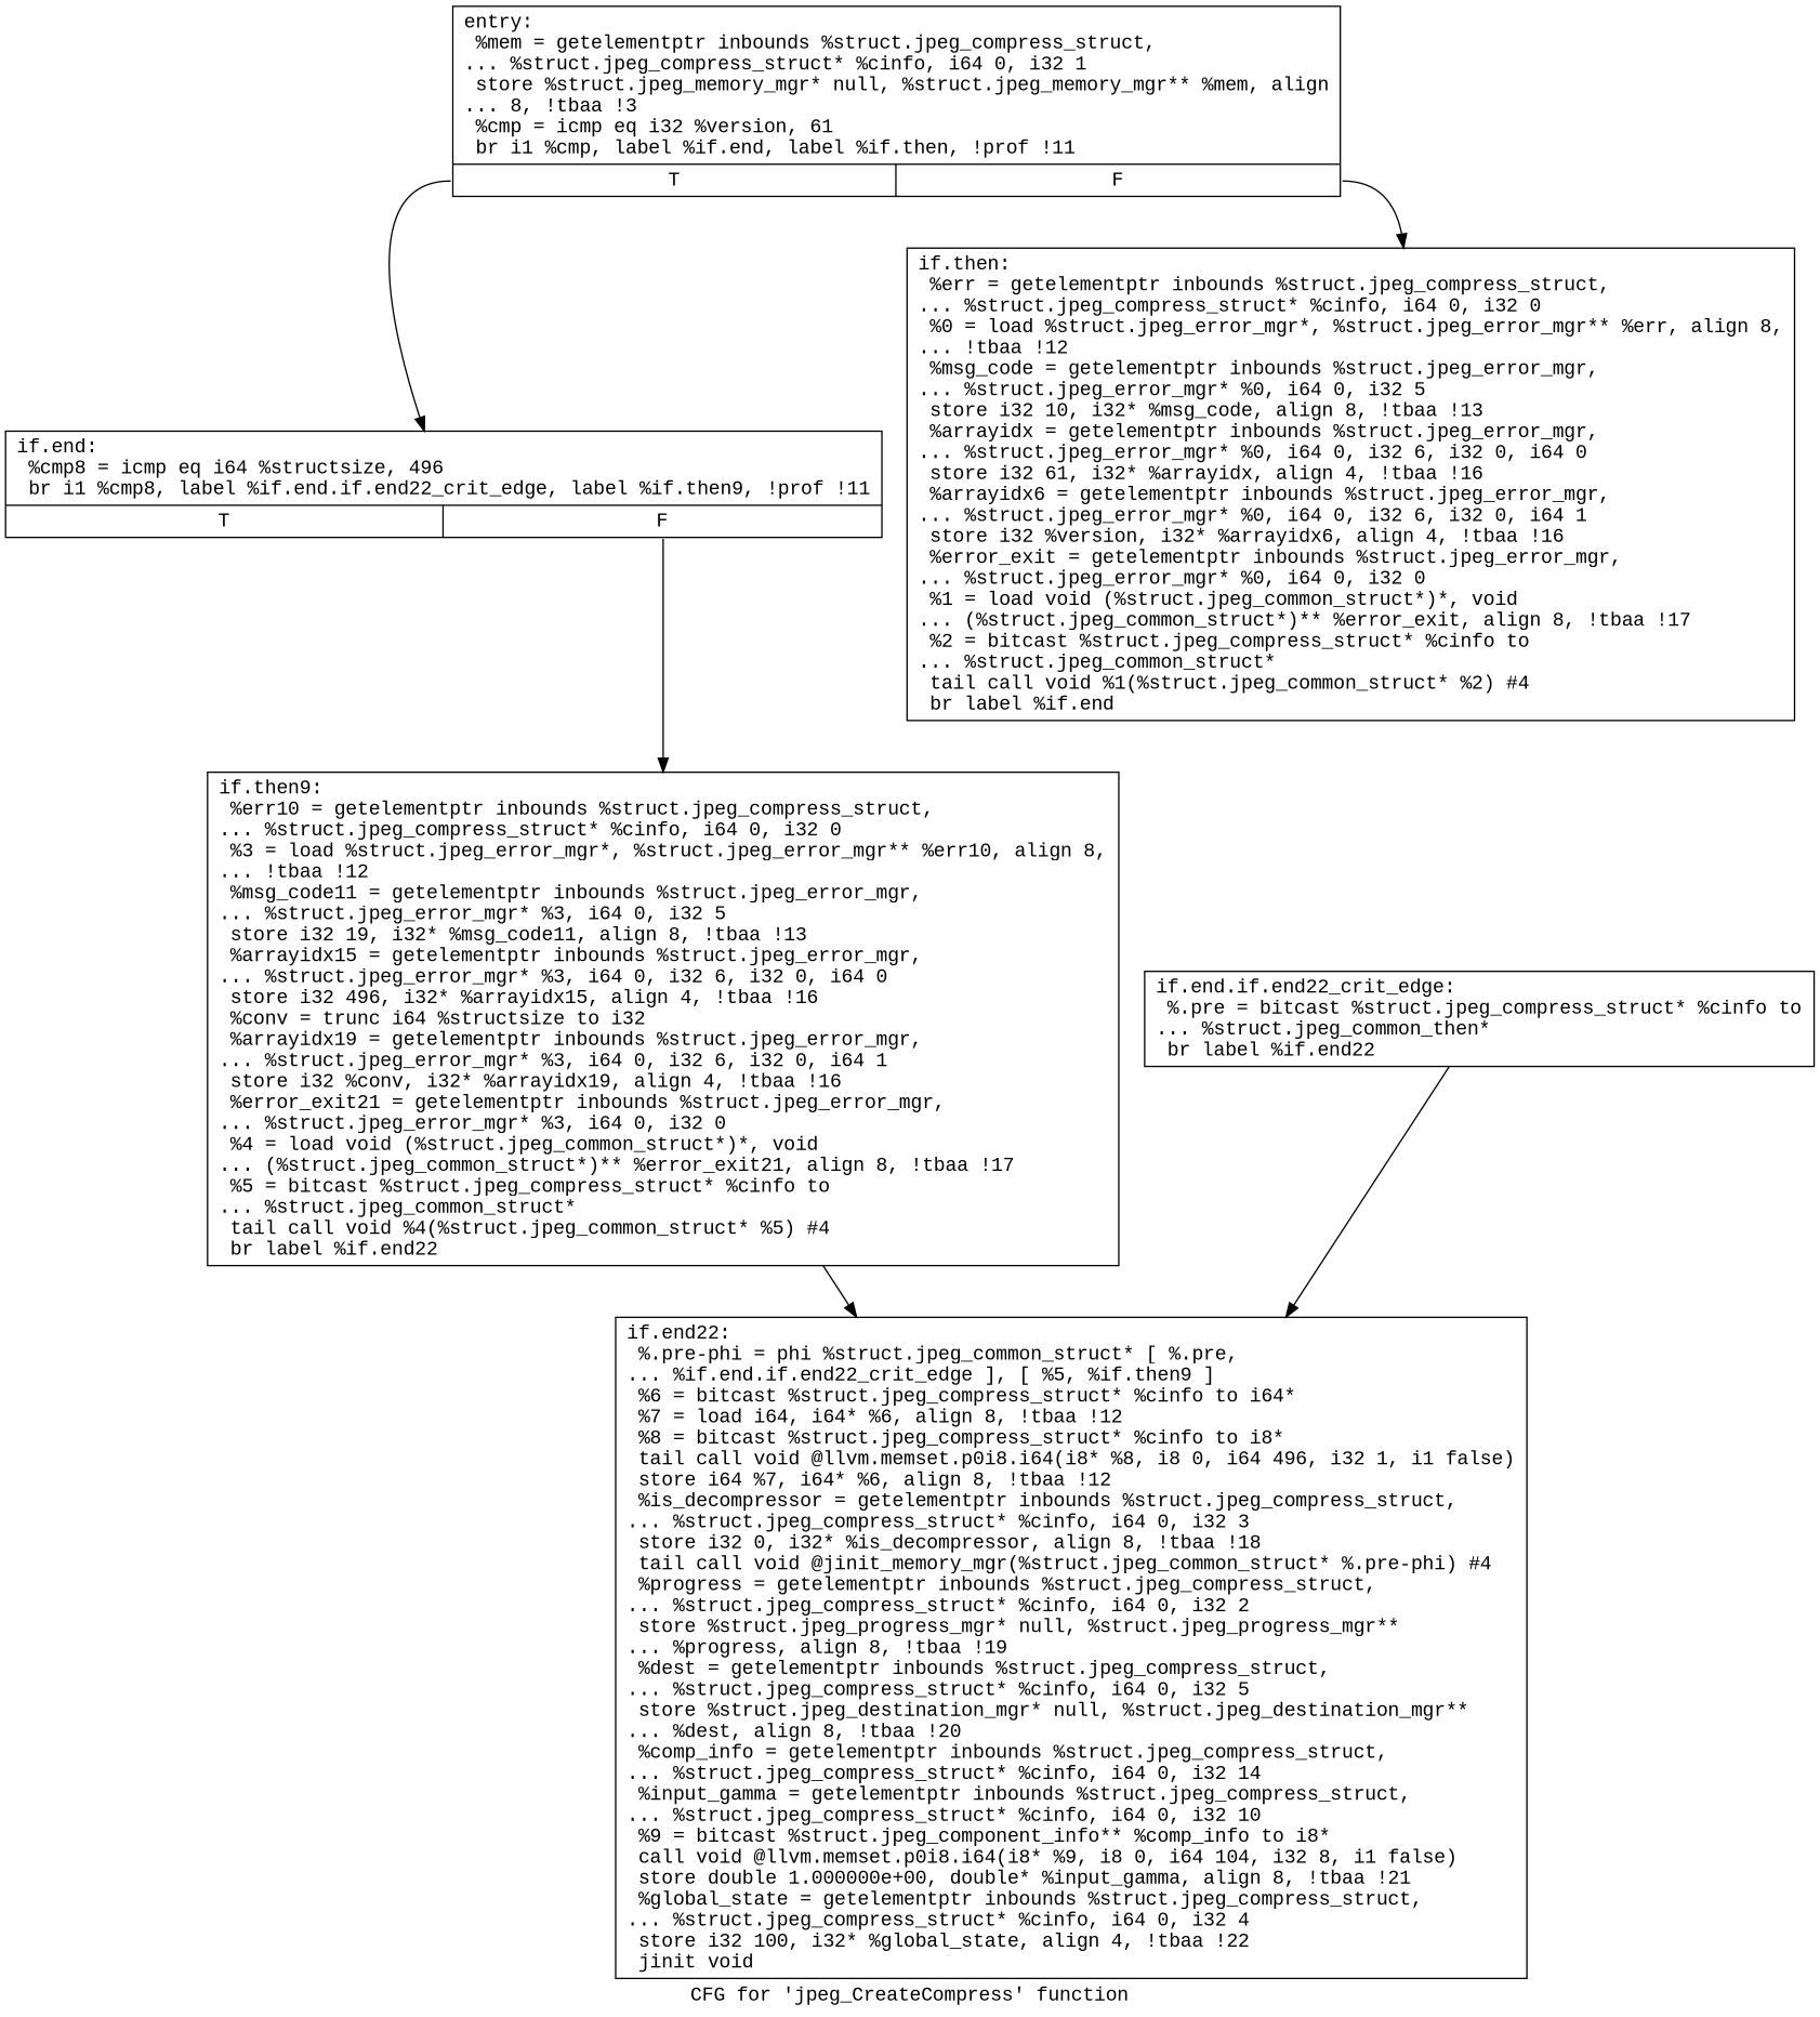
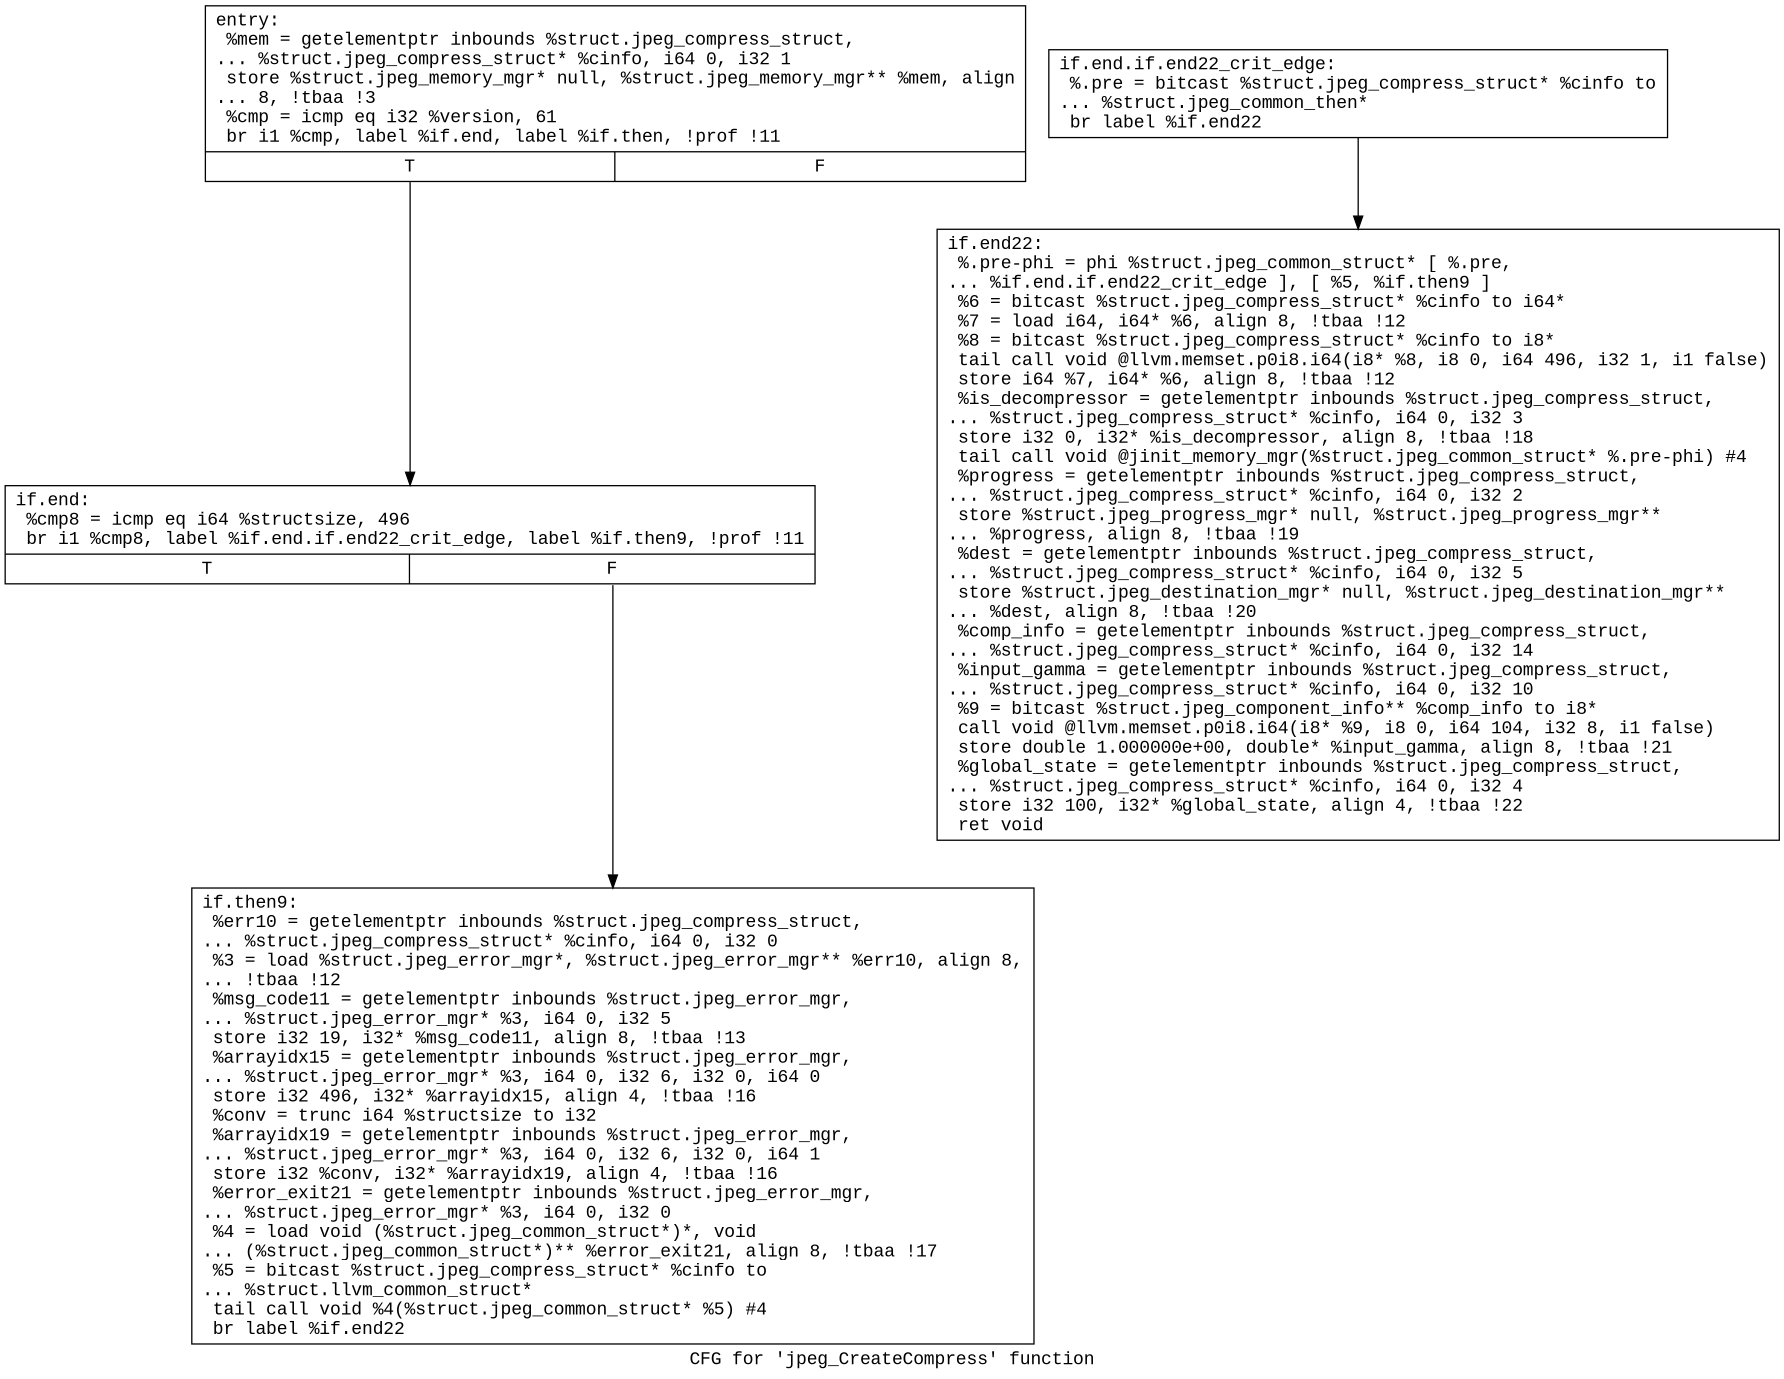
  digraph {
    fontname="Liberation Mono"
    label="CFG for 'jpeg_CreateCompress' function"
    node [fontname="Liberation Mono" shape=record]
    edge [fontname="Liberation Mono"]
    n1 [label="{entry:\l  %mem = getelementptr inbounds %struct.jpeg_compress_struct,\l... %struct.jpeg_compress_struct* %cinfo, i64 0, i32 1\l  store %struct.jpeg_memory_mgr* null, %struct.jpeg_memory_mgr** %mem, align\l... 8, !tbaa !3\l  %cmp = icmp eq i32 %version, 61\l  br i1 %cmp, label %if.end, label %if.then, !prof !11\l|{<s0>T|<s1>F}}"]
    n2 [label="{if.end:                                           \l  %cmp8 = icmp eq i64 %structsize, 496\l  br i1 %cmp8, label %if.end.if.end22_crit_edge, label %if.then9, !prof !11\l|{<s0>T|<s1>F}}"]
-   n3 [label="{if.then:                                          \l  %err = getelementptr inbounds %struct.jpeg_compress_struct,\l... %struct.jpeg_compress_struct* %cinfo, i64 0, i32 0\l  %0 = load %struct.jpeg_error_mgr*, %struct.jpeg_error_mgr** %err, align 8,\l... !tbaa !12\l  %msg_code = getelementptr inbounds %struct.jpeg_error_mgr,\l... %struct.jpeg_error_mgr* %0, i64 0, i32 5\l  store i32 10, i32* %msg_code, align 8, !tbaa !13\l  %arrayidx = getelementptr inbounds %struct.jpeg_error_mgr,\l... %struct.jpeg_error_mgr* %0, i64 0, i32 6, i32 0, i64 0\l  store i32 61, i32* %arrayidx, align 4, !tbaa !16\l  %arrayidx6 = getelementptr inbounds %struct.jpeg_error_mgr,\l... %struct.jpeg_error_mgr* %0, i64 0, i32 6, i32 0, i64 1\l  store i32 %version, i32* %arrayidx6, align 4, !tbaa !16\l  %error_exit = getelementptr inbounds %struct.jpeg_error_mgr,\l... %struct.jpeg_error_mgr* %0, i64 0, i32 0\l  %1 = load void (%struct.jpeg_common_struct*)*, void\l... (%struct.jpeg_common_struct*)** %error_exit, align 8, !tbaa !17\l  %2 = bitcast %struct.jpeg_compress_struct* %cinfo to\l... %struct.jpeg_common_struct*\l  tail call void %1(%struct.jpeg_common_struct* %2) #4\l  br label %if.end\l}"]
-   n4 [label="{if.then9:                                         \l  %err10 = getelementptr inbounds %struct.jpeg_compress_struct,\l... %struct.jpeg_compress_struct* %cinfo, i64 0, i32 0\l  %3 = load %struct.jpeg_error_mgr*, %struct.jpeg_error_mgr** %err10, align 8,\l... !tbaa !12\l  %msg_code11 = getelementptr inbounds %struct.jpeg_error_mgr,\l... %struct.jpeg_error_mgr* %3, i64 0, i32 5\l  store i32 19, i32* %msg_code11, align 8, !tbaa !13\l  %arrayidx15 = getelementptr inbounds %struct.jpeg_error_mgr,\l... %struct.jpeg_error_mgr* %3, i64 0, i32 6, i32 0, i64 0\l  store i32 496, i32* %arrayidx15, align 4, !tbaa !16\l  %conv = trunc i64 %structsize to i32\l  %arrayidx19 = getelementptr inbounds %struct.jpeg_error_mgr,\l... %struct.jpeg_error_mgr* %3, i64 0, i32 6, i32 0, i64 1\l  store i32 %conv, i32* %arrayidx19, align 4, !tbaa !16\l  %error_exit21 = getelementptr inbounds %struct.jpeg_error_mgr,\l... %struct.jpeg_error_mgr* %3, i64 0, i32 0\l  %4 = load void (%struct.jpeg_common_struct*)*, void\l... (%struct.jpeg_common_struct*)** %error_exit21, align 8, !tbaa !17\l  %5 = bitcast %struct.jpeg_compress_struct* %cinfo to\l... %struct.jpeg_common_struct*\l  tail call void %4(%struct.jpeg_common_struct* %5) #4\l  br label %if.end22\l}"]
+   n4 [label="{if.then9:                                         \l  %err10 = getelementptr inbounds %struct.jpeg_compress_struct,\l... %struct.jpeg_compress_struct* %cinfo, i64 0, i32 0\l  %3 = load %struct.jpeg_error_mgr*, %struct.jpeg_error_mgr** %err10, align 8,\l... !tbaa !12\l  %msg_code11 = getelementptr inbounds %struct.jpeg_error_mgr,\l... %struct.jpeg_error_mgr* %3, i64 0, i32 5\l  store i32 19, i32* %msg_code11, align 8, !tbaa !13\l  %arrayidx15 = getelementptr inbounds %struct.jpeg_error_mgr,\l... %struct.jpeg_error_mgr* %3, i64 0, i32 6, i32 0, i64 0\l  store i32 496, i32* %arrayidx15, align 4, !tbaa !16\l  %conv = trunc i64 %structsize to i32\l  %arrayidx19 = getelementptr inbounds %struct.jpeg_error_mgr,\l... %struct.jpeg_error_mgr* %3, i64 0, i32 6, i32 0, i64 1\l  store i32 %conv, i32* %arrayidx19, align 4, !tbaa !16\l  %error_exit21 = getelementptr inbounds %struct.jpeg_error_mgr,\l... %struct.jpeg_error_mgr* %3, i64 0, i32 0\l  %4 = load void (%struct.jpeg_common_struct*)*, void\l... (%struct.jpeg_common_struct*)** %error_exit21, align 8, !tbaa !17\l  %5 = bitcast %struct.jpeg_compress_struct* %cinfo to\l... %struct.llvm_common_struct*\l  tail call void %4(%struct.jpeg_common_struct* %5) #4\l  br label %if.end22\l}"]
    n5 [label="{if.end.if.end22_crit_edge:                        \l  %.pre = bitcast %struct.jpeg_compress_struct* %cinfo to\l... %struct.jpeg_common_then*\l  br label %if.end22\l}"]
-   n6 [label="{if.end22:                                         \l  %.pre-phi = phi %struct.jpeg_common_struct* [ %.pre,\l... %if.end.if.end22_crit_edge ], [ %5, %if.then9 ]\l  %6 = bitcast %struct.jpeg_compress_struct* %cinfo to i64*\l  %7 = load i64, i64* %6, align 8, !tbaa !12\l  %8 = bitcast %struct.jpeg_compress_struct* %cinfo to i8*\l  tail call void @llvm.memset.p0i8.i64(i8* %8, i8 0, i64 496, i32 1, i1 false)\l  store i64 %7, i64* %6, align 8, !tbaa !12\l  %is_decompressor = getelementptr inbounds %struct.jpeg_compress_struct,\l... %struct.jpeg_compress_struct* %cinfo, i64 0, i32 3\l  store i32 0, i32* %is_decompressor, align 8, !tbaa !18\l  tail call void @jinit_memory_mgr(%struct.jpeg_common_struct* %.pre-phi) #4\l  %progress = getelementptr inbounds %struct.jpeg_compress_struct,\l... %struct.jpeg_compress_struct* %cinfo, i64 0, i32 2\l  store %struct.jpeg_progress_mgr* null, %struct.jpeg_progress_mgr**\l... %progress, align 8, !tbaa !19\l  %dest = getelementptr inbounds %struct.jpeg_compress_struct,\l... %struct.jpeg_compress_struct* %cinfo, i64 0, i32 5\l  store %struct.jpeg_destination_mgr* null, %struct.jpeg_destination_mgr**\l... %dest, align 8, !tbaa !20\l  %comp_info = getelementptr inbounds %struct.jpeg_compress_struct,\l... %struct.jpeg_compress_struct* %cinfo, i64 0, i32 14\l  %input_gamma = getelementptr inbounds %struct.jpeg_compress_struct,\l... %struct.jpeg_compress_struct* %cinfo, i64 0, i32 10\l  %9 = bitcast %struct.jpeg_component_info** %comp_info to i8*\l  call void @llvm.memset.p0i8.i64(i8* %9, i8 0, i64 104, i32 8, i1 false)\l  store double 1.000000e+00, double* %input_gamma, align 8, !tbaa !21\l  %global_state = getelementptr inbounds %struct.jpeg_compress_struct,\l... %struct.jpeg_compress_struct* %cinfo, i64 0, i32 4\l  store i32 100, i32* %global_state, align 4, !tbaa !22\l  jinit void\l}"]
+   n6 [label="{if.end22:                                         \l  %.pre-phi = phi %struct.jpeg_common_struct* [ %.pre,\l... %if.end.if.end22_crit_edge ], [ %5, %if.then9 ]\l  %6 = bitcast %struct.jpeg_compress_struct* %cinfo to i64*\l  %7 = load i64, i64* %6, align 8, !tbaa !12\l  %8 = bitcast %struct.jpeg_compress_struct* %cinfo to i8*\l  tail call void @llvm.memset.p0i8.i64(i8* %8, i8 0, i64 496, i32 1, i1 false)\l  store i64 %7, i64* %6, align 8, !tbaa !12\l  %is_decompressor = getelementptr inbounds %struct.jpeg_compress_struct,\l... %struct.jpeg_compress_struct* %cinfo, i64 0, i32 3\l  store i32 0, i32* %is_decompressor, align 8, !tbaa !18\l  tail call void @jinit_memory_mgr(%struct.jpeg_common_struct* %.pre-phi) #4\l  %progress = getelementptr inbounds %struct.jpeg_compress_struct,\l... %struct.jpeg_compress_struct* %cinfo, i64 0, i32 2\l  store %struct.jpeg_progress_mgr* null, %struct.jpeg_progress_mgr**\l... %progress, align 8, !tbaa !19\l  %dest = getelementptr inbounds %struct.jpeg_compress_struct,\l... %struct.jpeg_compress_struct* %cinfo, i64 0, i32 5\l  store %struct.jpeg_destination_mgr* null, %struct.jpeg_destination_mgr**\l... %dest, align 8, !tbaa !20\l  %comp_info = getelementptr inbounds %struct.jpeg_compress_struct,\l... %struct.jpeg_compress_struct* %cinfo, i64 0, i32 14\l  %input_gamma = getelementptr inbounds %struct.jpeg_compress_struct,\l... %struct.jpeg_compress_struct* %cinfo, i64 0, i32 10\l  %9 = bitcast %struct.jpeg_component_info** %comp_info to i8*\l  call void @llvm.memset.p0i8.i64(i8* %9, i8 0, i64 104, i32 8, i1 false)\l  store double 1.000000e+00, double* %input_gamma, align 8, !tbaa !21\l  %global_state = getelementptr inbounds %struct.jpeg_compress_struct,\l... %struct.jpeg_compress_struct* %cinfo, i64 0, i32 4\l  store i32 100, i32* %global_state, align 4, !tbaa !22\l  ret void\l}"]
    n1 -> n2 [tailport=s0]
-   n1 -> n3 [tailport=s1]
    n2 -> n4 [tailport=s1]
-   n4 -> n6
    n5 -> n6
  }
